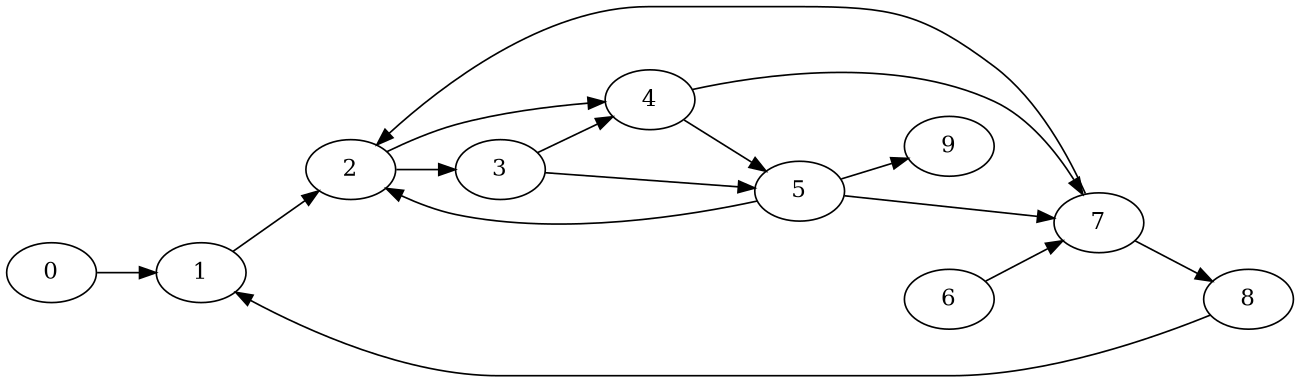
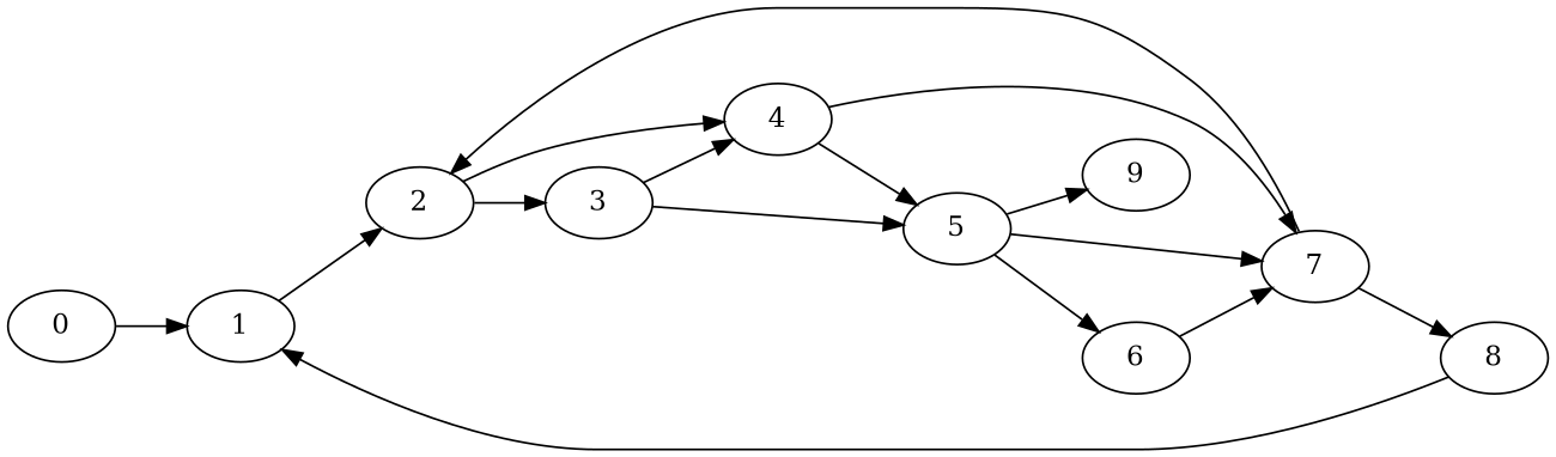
  digraph {
    rankdir=LR
    0
    1
    2
    3
    4
    5
    7
    8
    6
    9
    0 -> 1
    1 -> 2
    2 -> 3
    2 -> 4
    3 -> 4
    3 -> 5
    4 -> 5
    4 -> 7
    5 -> 7
-   5 -> 2
+   5 -> 6
    5 -> 9
    7 -> 2
    7 -> 8
    8 -> 1
    6 -> 7
  }
